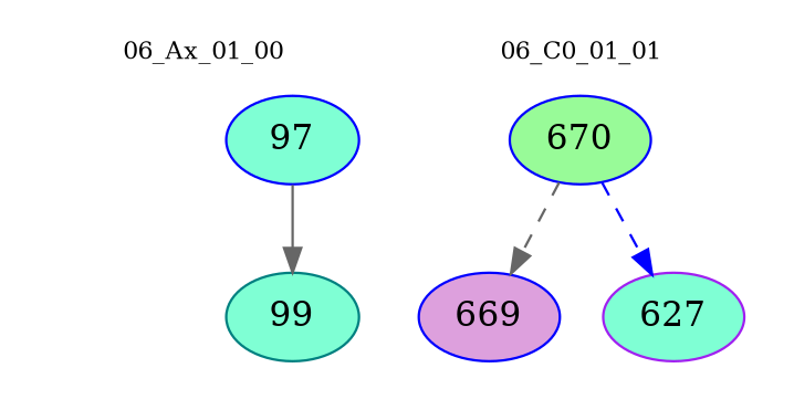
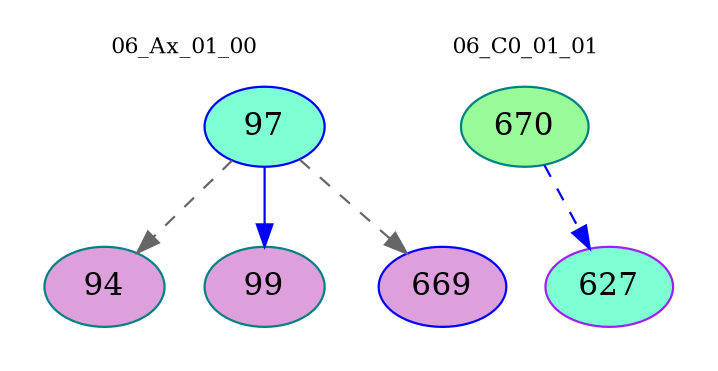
  digraph {
    node [color=blue fillcolor=plum style=filled]
    edge [color=gray40 style=dashed]
    n1 [fillcolor=aquamarine label=97]
-   n3 [color=teal fillcolor=aquamarine label=99]
-   n4 [fillcolor=palegreen label=670]
+   n2 [color=teal label=94]
+   n3 [color=teal label=99]
+   n4 [color=teal fillcolor=palegreen label=670]
    n5 [color=purple fillcolor=aquamarine label=627]
    n6 [label=669]
    subgraph cluster_1 {
      color=white
      fontsize=10
      label="06_Ax_01_00"
      n1
+     n2
      n3
    }
    subgraph cluster_2 {
      color=white
      fontsize=10
      label="06_C0_01_01"
      n4
      n5
      n6
    }
-   n1 -> n3 [style=solid]
+   n1 -> n2
+   n1 -> n3 [color=blue style=solid]
    n4 -> n5 [color=blue]
-   n4 -> n6
+   n1 -> n6
  }
